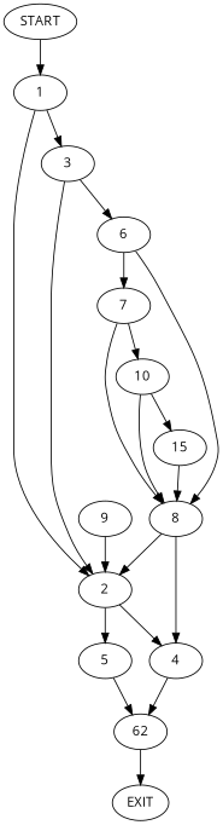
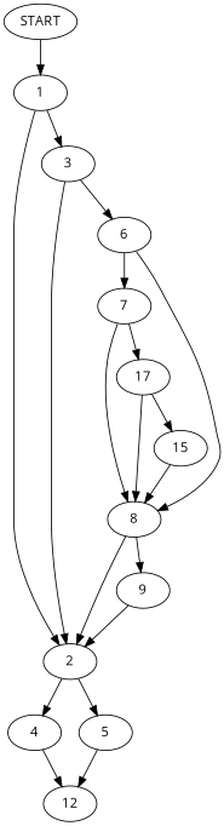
  digraph {
    fontname="Open Sans"
    node [fontname="Open Sans"]
    edge [fontname="Open Sans"]
    n1 [label=START]
    1
    2
    3
-   n5 [label=EXIT]
    4
    5
    6
-   12 [label=62]
+   12
    7
    8
-   10
+   10 [label=17]
    9
    n14 [label=15]
    n1 -> 1
    1 -> 2
    1 -> 3
    2 -> 4
    2 -> 5
    3 -> 2
    3 -> 6
    4 -> 12
    5 -> 12
    6 -> 7
    6 -> 8
-   12 -> n5
    7 -> 8
    7 -> 10
    8 -> 2
-   8 -> 4
+   8 -> 9
    10 -> 8
    10 -> n14
    9 -> 2
    n14 -> 8
  }
